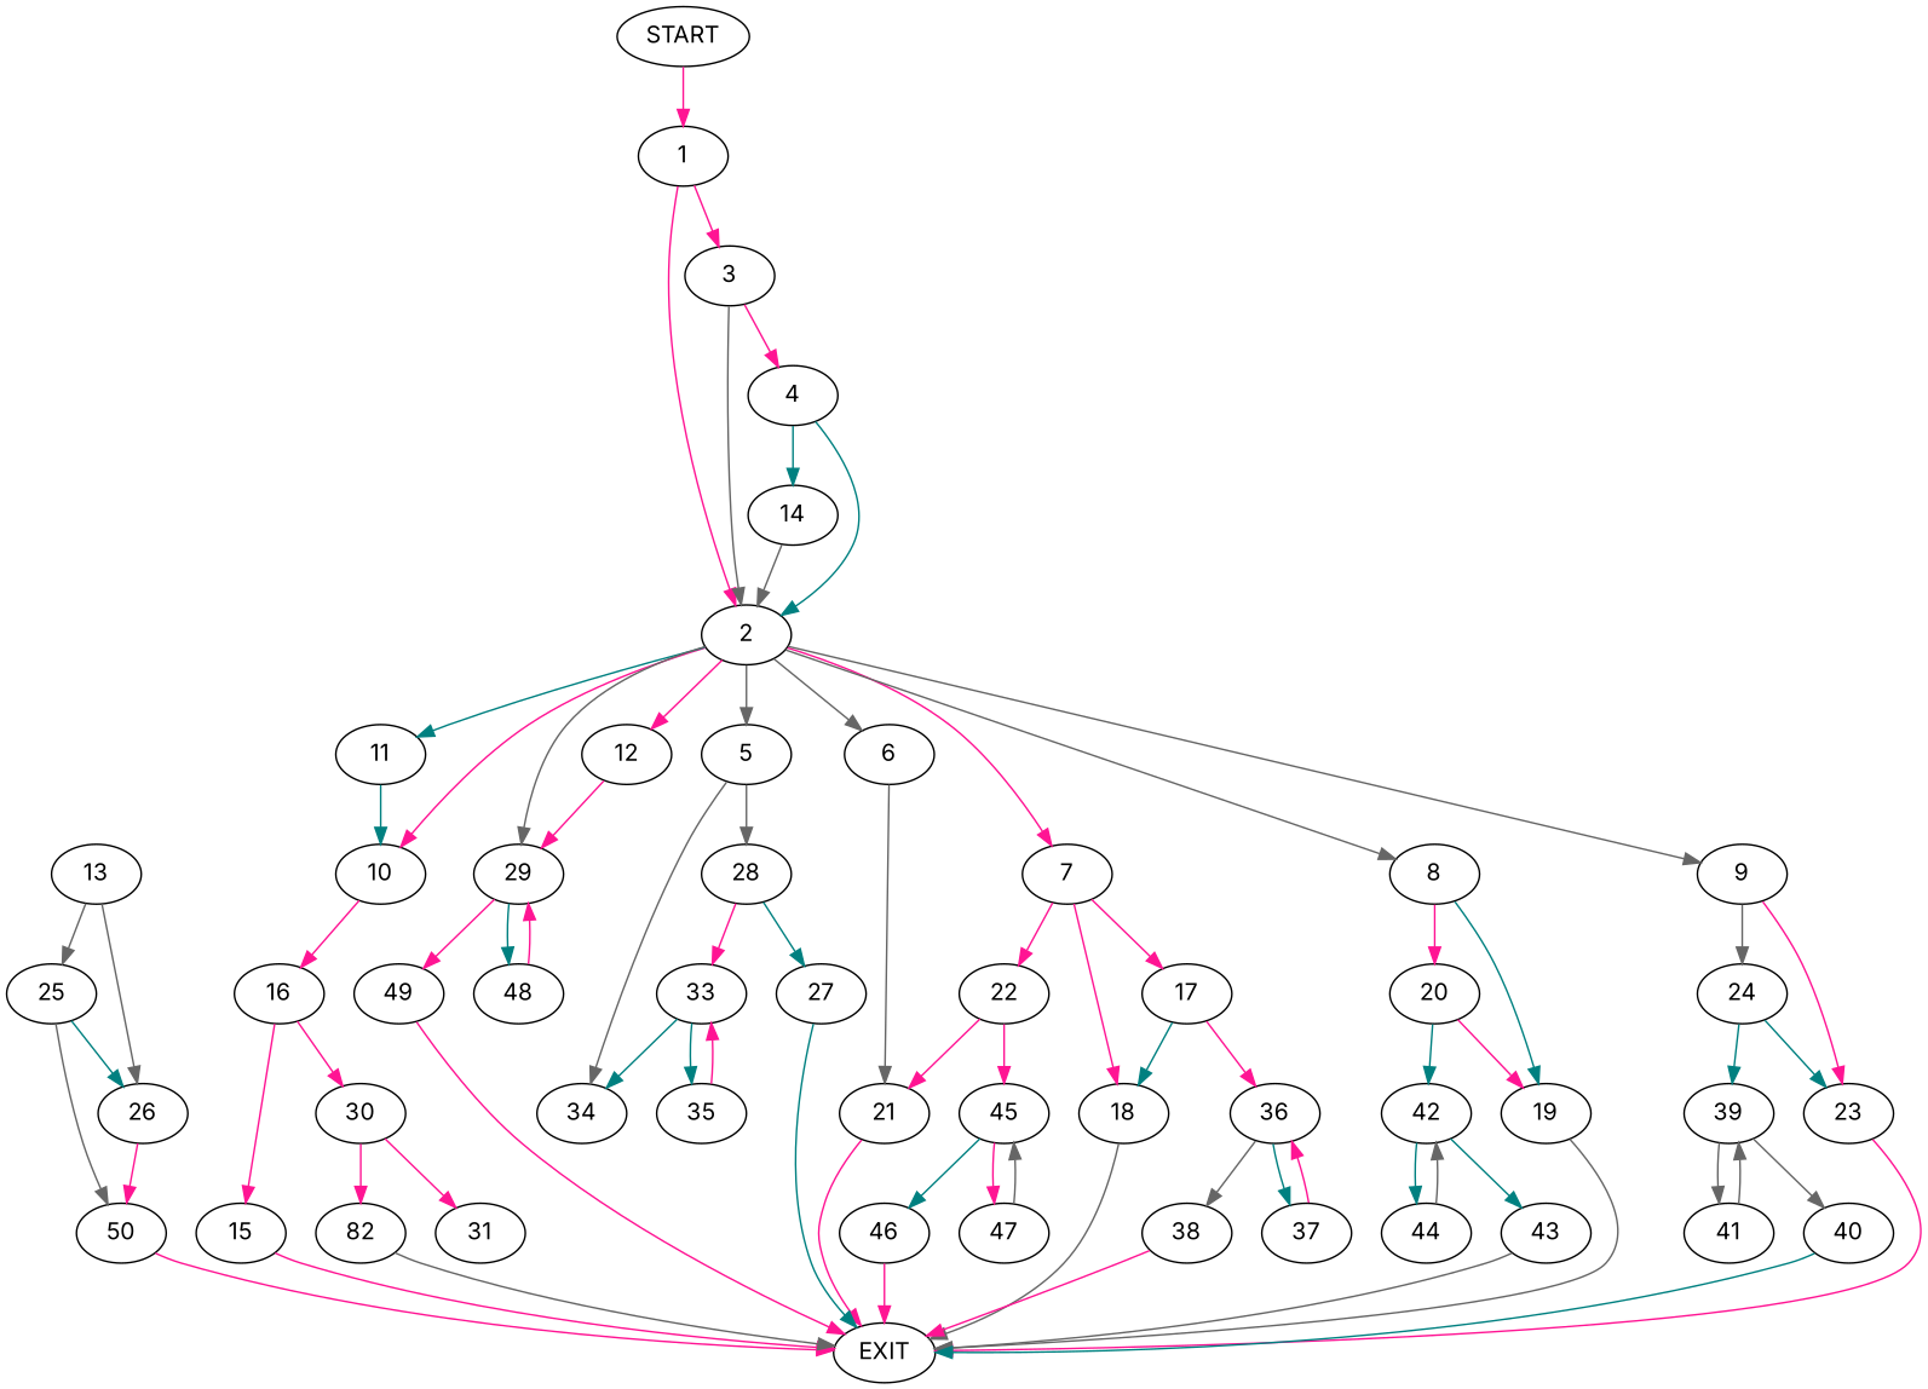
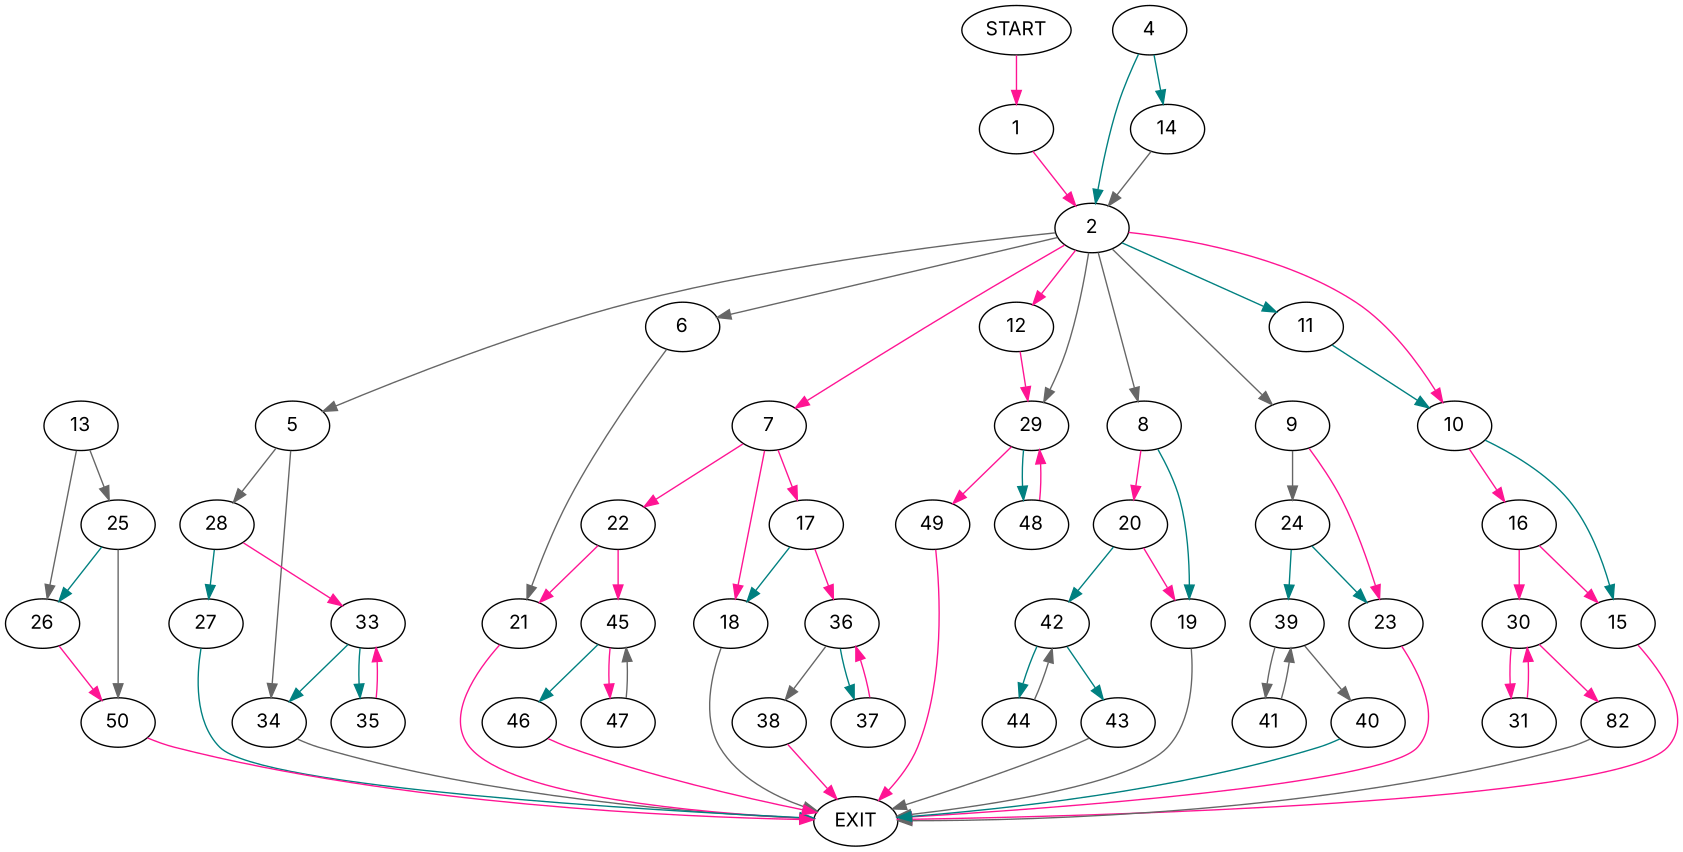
  digraph {
    fontname=Inter
    node [fontname=Inter]
    edge [color=deeppink fontname=Inter]
    n1 [label=START]
    1
    2
-   3
    n5 [label=EXIT]
    5
    6
    7
    8
    9
    10
    11
    12
    29
    4
    28
    34
    21
    22
    17
    18
    19
    20
    23
    24
    15
    16
    13
    25
    26
    14
    27
    33
    45
    36
    42
    39
    30
    48
    49
    50
    31
    n43 [label=82]
    37
    38
    43
    44
    46
    47
    40
    41
    35
    n1 -> 1
    1 -> 2
-   1 -> 3
    2 -> 5 [color=gray40]
    2 -> 6 [color=gray40]
    2 -> 7
    2 -> 8 [color=gray40]
    2 -> 9 [color=gray40]
    2 -> 10
    2 -> 11 [color=teal]
    2 -> 12
    2 -> 29 [color=gray40]
-   3 -> 2 [color=gray40]
-   3 -> 4
    5 -> 28 [color=gray40]
    5 -> 34 [color=gray40]
    6 -> 21 [color=gray40]
    7 -> 22
    7 -> 17
    7 -> 18
    8 -> 19 [color=teal]
    8 -> 20
    9 -> 23
    9 -> 24 [color=gray40]
+   10 -> 15 [color=teal]
    10 -> 16
    11 -> 10 [color=teal]
    12 -> 29
    29 -> 48 [color=teal]
    29 -> 49
    4 -> 2 [color=teal]
    4 -> 14 [color=teal]
    28 -> 27 [color=teal]
    28 -> 33
+   34 -> n5 [color=gray40]
    21 -> n5
    22 -> 21
    22 -> 45
    17 -> 18 [color=teal]
    17 -> 36
    18 -> n5 [color=gray40]
    19 -> n5 [color=gray40]
    20 -> 19
    20 -> 42 [color=teal]
    23 -> n5
    24 -> 23 [color=teal]
    24 -> 39 [color=teal]
    15 -> n5
    16 -> 15
    16 -> 30
    13 -> 25 [color=gray40]
    13 -> 26 [color=gray40]
    25 -> 26 [color=teal]
    25 -> 50 [color=gray40]
    26 -> 50
    14 -> 2 [color=gray40]
    27 -> n5 [color=teal]
    33 -> 34 [color=teal]
    33 -> 35 [color=teal]
    45 -> 46 [color=teal]
    45 -> 47
    36 -> 37 [color=teal]
    36 -> 38 [color=gray40]
    42 -> 43 [color=teal]
    42 -> 44 [color=teal]
    39 -> 40 [color=gray40]
    39 -> 41 [color=gray40]
    30 -> 31
    30 -> n43
    48 -> 29
    49 -> n5
    50 -> n5
+   31 -> 30
    n43 -> n5 [color=gray40]
    37 -> 36
    38 -> n5
    43 -> n5 [color=gray40]
    44 -> 42 [color=gray40]
    46 -> n5
    47 -> 45 [color=gray40]
    40 -> n5 [color=teal]
    41 -> 39 [color=gray40]
    35 -> 33
  }
